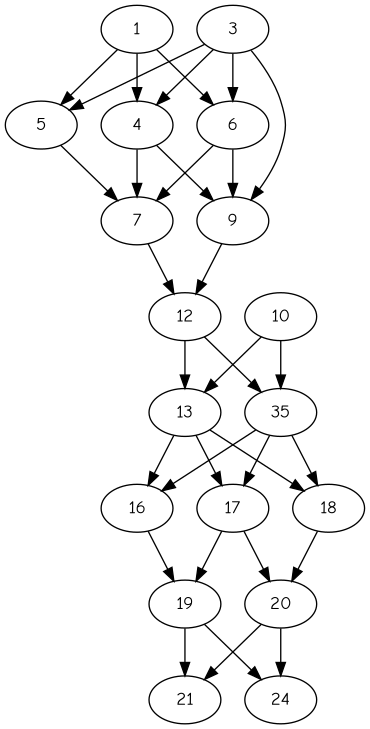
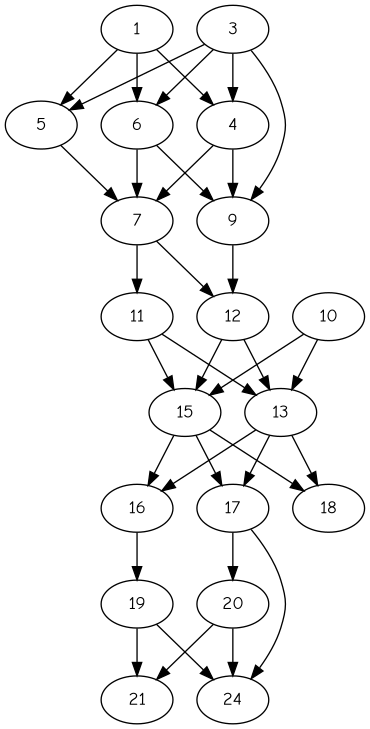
  digraph {
    fontname="Comic Neue"
    node [alpha=0.12 fontname="Comic Neue"]
    edge [fontname="Comic Neue"]
    1 [alpha=0.06 expect_size=20971520]
    4 [expect_size=44879872]
    5 [alpha=0.13 expect_size=36153344]
    6 [alpha=0.20 expect_size=48117760]
    7 [alpha=0.08 expect_size=47712256]
    9 [alpha=0.05 expect_size=31873024]
+   11 [expect_size=48621568]
    12 [alpha=0.02 expect_size=16333824]
    3 [alpha=0.10 expect_size=10200064]
    13 [alpha=0.01 expect_size=30361600]
-   15 [alpha=0.14 expect_size=35016704 label=35]
+   15 [alpha=0.14 expect_size=35016704]
    10 [alpha=0.10 expect_size=6354944]
    16 [alpha=0.01 expect_size=17952768]
    17 [expect_size=17943552]
    18 [alpha=0.18 expect_size=36051968]
    19 [alpha=0.09 expect_size=26256384]
    20 [alpha=0.07 expect_size=38851584]
    21 [alpha=0.11 expect_size=16058368]
    24 [alpha=0.06 expect_size=50794496]
    1 -> 4
    1 -> 5
    1 -> 6
    4 -> 7
    4 -> 9
    5 -> 7
    6 -> 7
    6 -> 9
+   7 -> 11
    7 -> 12
    9 -> 12
+   11 -> 13
+   11 -> 15
    12 -> 13
    12 -> 15
    3 -> 4
    3 -> 5
    3 -> 6
    3 -> 9
    13 -> 16
    13 -> 17
    13 -> 18
    15 -> 16
    15 -> 17
    15 -> 18
    10 -> 13
    10 -> 15
    16 -> 19
-   17 -> 19
+   17 -> 24
    17 -> 20
-   18 -> 20
    19 -> 21
    19 -> 24
    20 -> 21
    20 -> 24
  }
